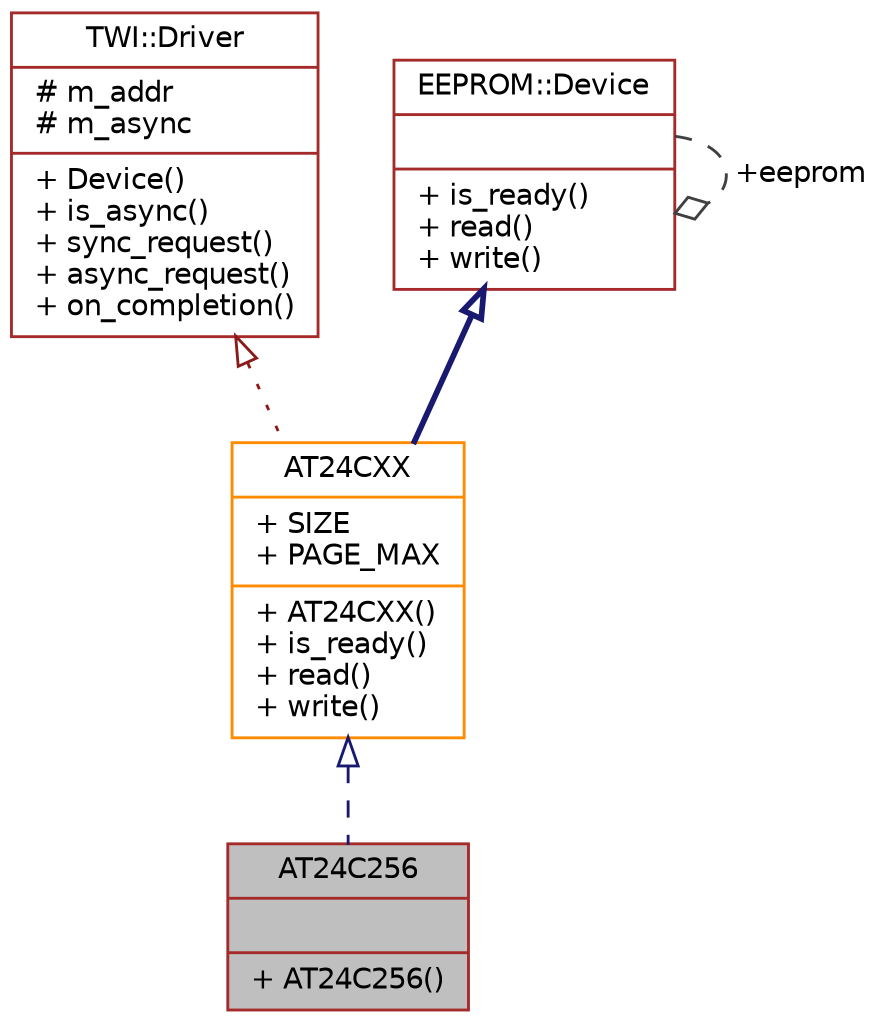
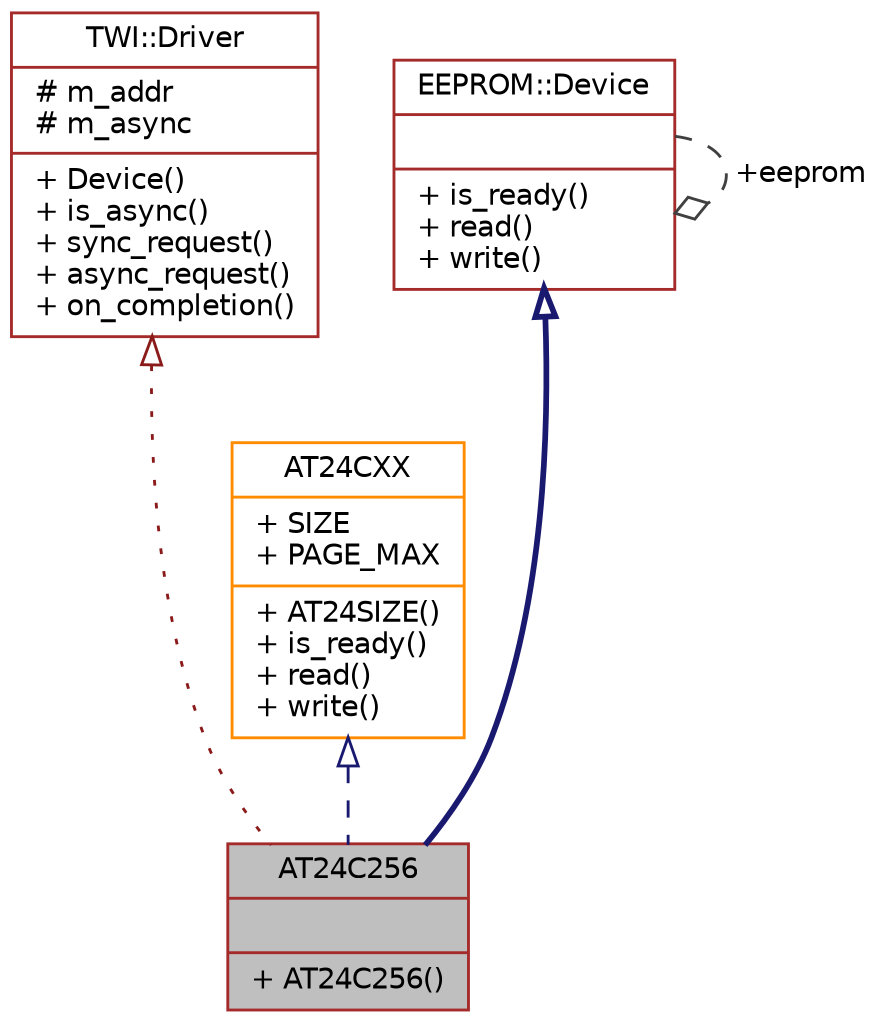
  digraph {
    node [color=brown fillcolor=white fontname=Helvetica fontsize=10 shape=record style=filled]
    edge [arrowtail=onormal color=midnightblue dir=back fontname=Helvetica fontsize=10 labelfontname=Helvetica labelfontsize=10 style=dashed]
    n1 [fillcolor=grey75 fontcolor=black height=0.2 label="{AT24C256\n||+ AT24C256()\l}" width=0.4]
-   n2 [color=darkorange height=0.2 label="{AT24CXX\n|+ SIZE\l+ PAGE_MAX\l|+ AT24CXX()\l+ is_ready()\l+ read()\l+ write()\l}" width=0.4]
+   n2 [color=darkorange height=0.2 label="{AT24CXX\n|+ SIZE\l+ PAGE_MAX\l|+ AT24SIZE()\l+ is_ready()\l+ read()\l+ write()\l}" width=0.4]
    n3 [height=0.2 label="{TWI::Driver\n|# m_addr\l# m_async\l|+ Device()\l+ is_async()\l+ sync_request()\l+ async_request()\l+ on_completion()\l}" width=0.4]
    n4 [height=0.2 label="{EEPROM::Device\n||+ is_ready()\l+ read()\l+ write()\l}" width=0.4]
    n2 -> n1
-   n3 -> n2 [color=firebrick4 style=dotted]
-   n4 -> n2 [style=bold]
+   n3 -> n1 [color=firebrick4 style=dotted]
+   n4 -> n1 [style=bold]
    n4 -> n4 [arrowhead=odiamond color=grey25 label=" +eeprom" arrowtail="" dir=""]
  }
